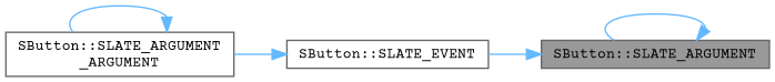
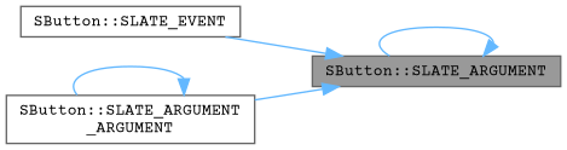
  digraph {
    fontname="Courier Prime"
    rankdir=RL
    node [color=grey40 fillcolor=white fontname="Courier Prime" fontsize=10 shape=box style=filled]
    edge [color=steelblue1 dir=back fontname="Courier Prime" fontsize=10 labelfontname=Helvetica labelfontsize=10 style=solid]
    n1 [color=gray40 fillcolor=grey60 fontcolor=black height=0.2 label="SButton::SLATE_ARGUMENT" width=0.4]
    n2 [height=0.2 label="SButton::SLATE_EVENT" width=0.4]
    n3 [height=0.2 label="SButton::SLATE_ARGUMENT\l_ARGUMENT" width=0.4]
    n1 -> n1
    n1 -> n2
-   n2 -> n3
+   n1 -> n3
    n3 -> n3
  }
